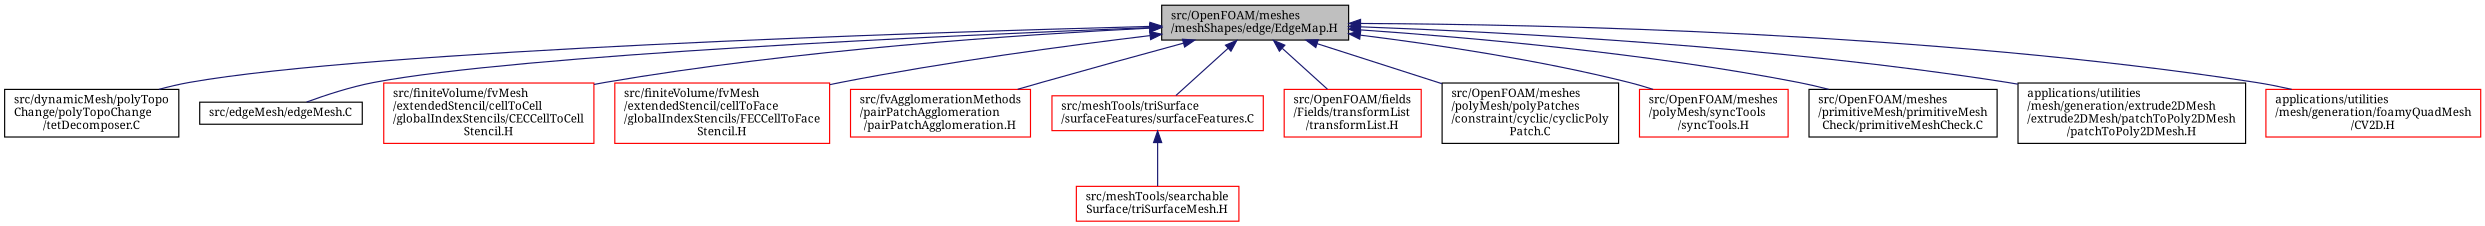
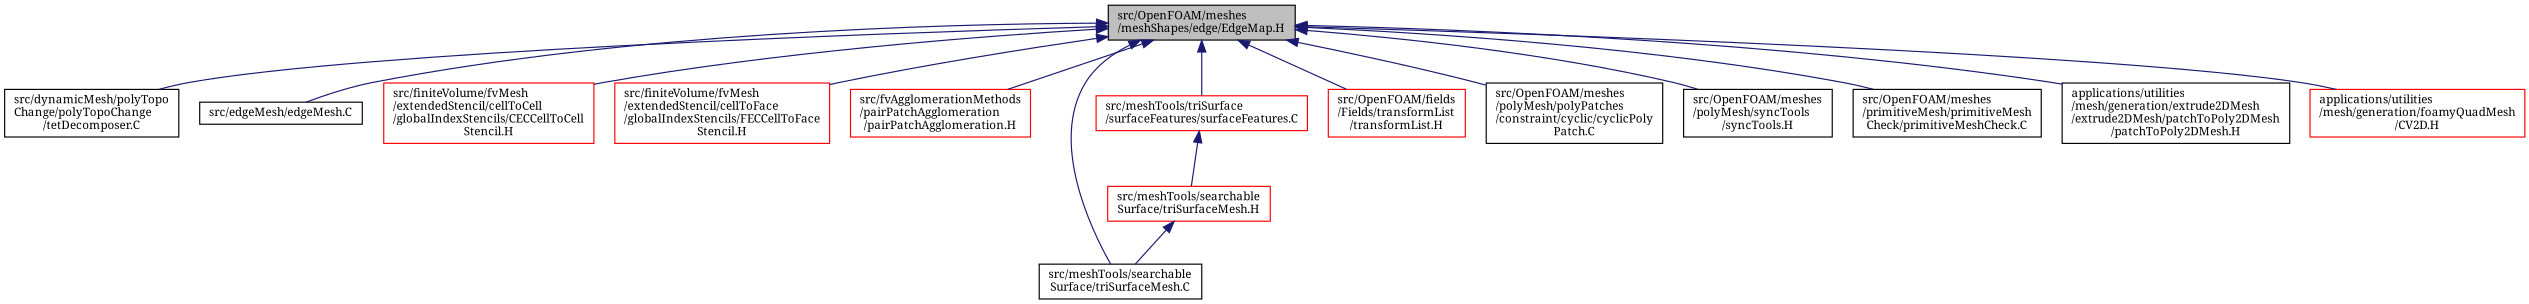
  digraph {
    fontname="Noto Serif"
    node [color=red fontname="Noto Serif" fontsize=10 shape=record]
    edge [color=midnightblue dir=back fontname="Noto Serif" fontsize=10 labelfontname=FreeSans labelfontsize=10 style=solid]
    n1 [color=black fillcolor=grey75 fontcolor=black height=0.2 label="src/OpenFOAM/meshes\l/meshShapes/edge/EdgeMap.H" style=filled width=0.4]
    n2 [color=black height=0.2 label="src/dynamicMesh/polyTopo\lChange/polyTopoChange\l/tetDecomposer.C" width=0.4]
    n3 [color=black height=0.2 label="src/edgeMesh/edgeMesh.C" width=0.4]
    n4 [height=0.2 label="src/finiteVolume/fvMesh\l/extendedStencil/cellToCell\l/globalIndexStencils/CECCellToCell\lStencil.H" width=0.4]
    n5 [height=0.2 label="src/finiteVolume/fvMesh\l/extendedStencil/cellToFace\l/globalIndexStencils/FECCellToFace\lStencil.H" width=0.4]
    n6 [height=0.2 label="src/fvAgglomerationMethods\l/pairPatchAgglomeration\l/pairPatchAgglomeration.H" width=0.4]
+   n7 [color=black height=0.2 label="src/meshTools/searchable\lSurface/triSurfaceMesh.C" width=0.4]
    n8 [height=0.2 label="src/meshTools/triSurface\l/surfaceFeatures/surfaceFeatures.C" width=0.4]
    n9 [height=0.2 label="src/OpenFOAM/fields\l/Fields/transformList\l/transformList.H" width=0.4]
    n10 [color=black height=0.2 label="src/OpenFOAM/meshes\l/polyMesh/polyPatches\l/constraint/cyclic/cyclicPoly\lPatch.C" width=0.4]
-   n11 [height=0.2 label="src/OpenFOAM/meshes\l/polyMesh/syncTools\l/syncTools.H" width=0.4]
+   n11 [color=black height=0.2 label="src/OpenFOAM/meshes\l/polyMesh/syncTools\l/syncTools.H" width=0.4]
    n12 [color=black height=0.2 label="src/OpenFOAM/meshes\l/primitiveMesh/primitiveMesh\lCheck/primitiveMeshCheck.C" width=0.4]
    n13 [color=black height=0.2 label="applications/utilities\l/mesh/generation/extrude2DMesh\l/extrude2DMesh/patchToPoly2DMesh\l/patchToPoly2DMesh.H" width=0.4]
    n14 [height=0.2 label="applications/utilities\l/mesh/generation/foamyQuadMesh\l/CV2D.H" width=0.4]
    n15 [height=0.2 label="src/meshTools/searchable\lSurface/triSurfaceMesh.H" width=0.4]
    n1 -> n2
    n1 -> n3
    n1 -> n4
    n1 -> n5
    n1 -> n6
+   n1 -> n7
    n1 -> n8
    n1 -> n9
    n1 -> n10
    n1 -> n11
    n1 -> n12
    n1 -> n13
    n1 -> n14
    n8 -> n15
+   n15 -> n7
  }
